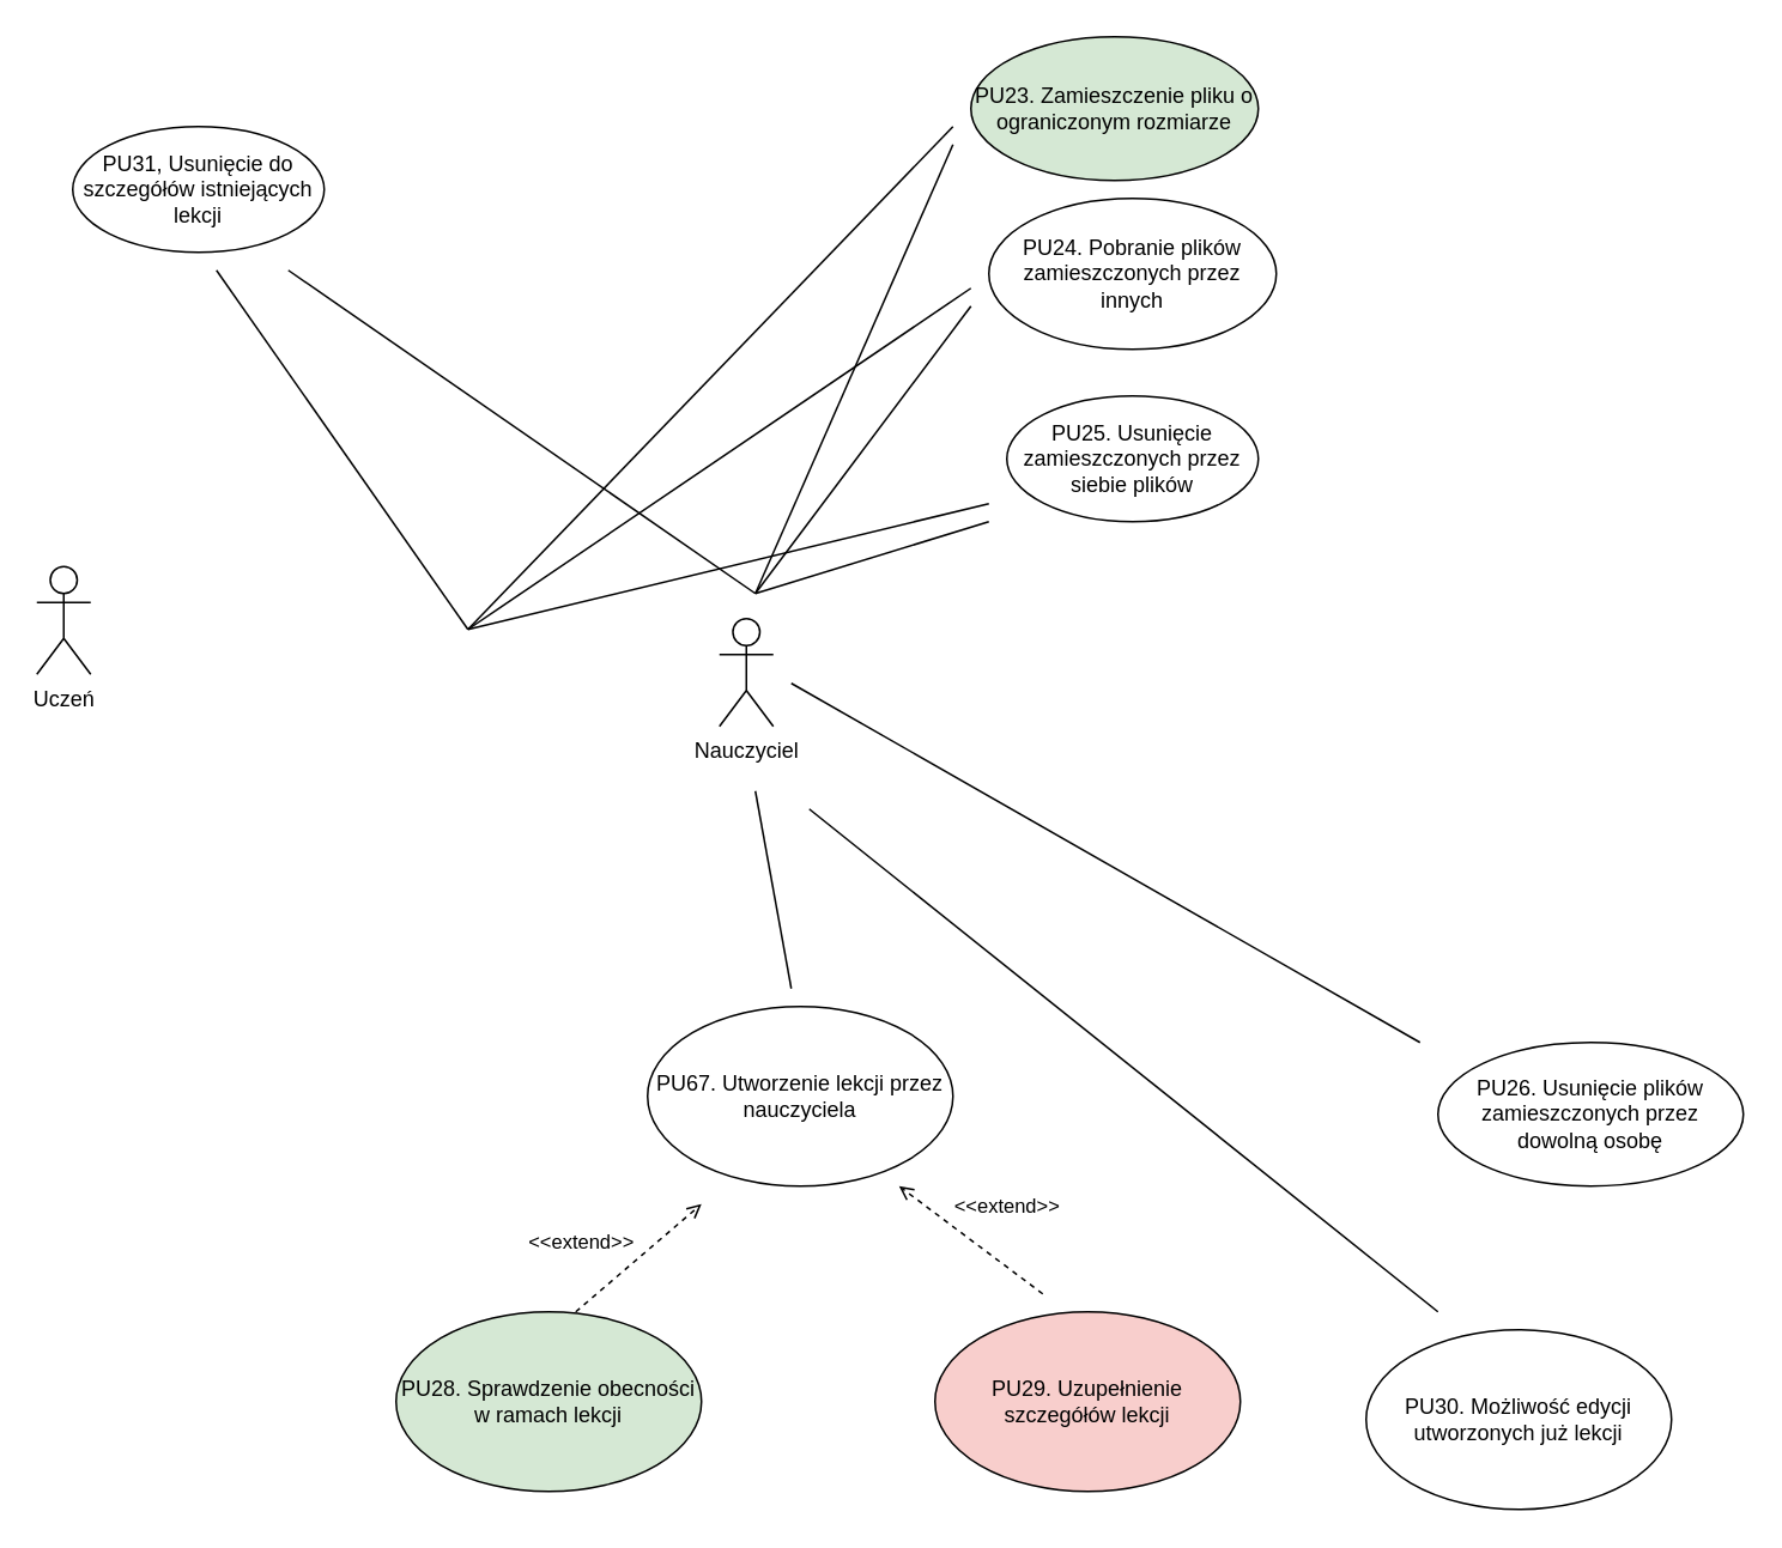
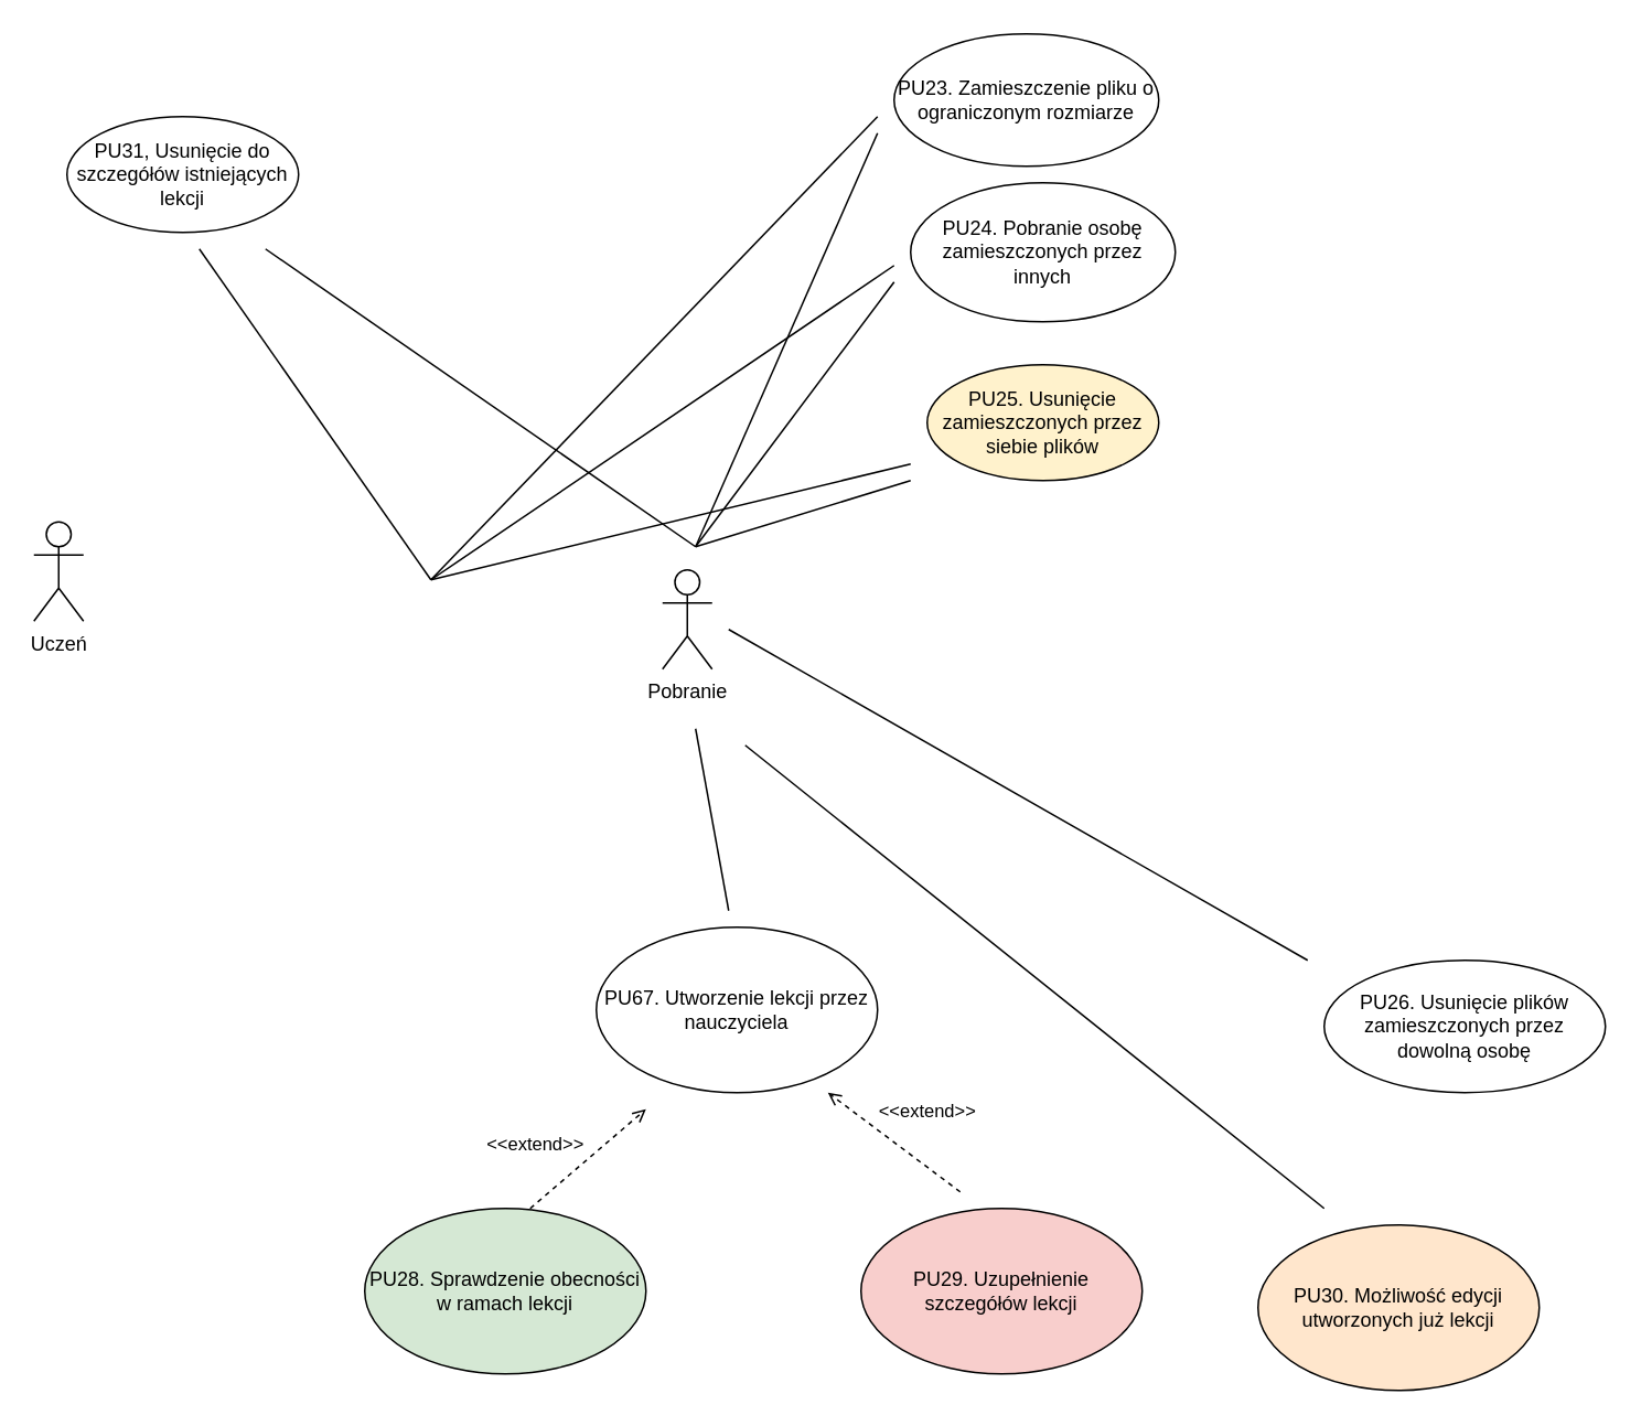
  <mxCell id="0" />
  <mxCell id="1" parent="0" />
- <mxCell id="2" value="Nauczyciel" style="shape=umlActor;html=1;verticalLabelPosition=bottom;verticalAlign=top;align=center;" parent="1" vertex="1"><mxGeometry x="400" y="344" width="30" height="60" as="geometry" /></mxCell>
+ <mxCell id="2" value="Pobranie" style="shape=umlActor;html=1;verticalLabelPosition=bottom;verticalAlign=top;align=center;" parent="1" vertex="1"><mxGeometry x="400" y="344" width="30" height="60" as="geometry" /></mxCell>
  <mxCell id="3" value="Uczeń" style="shape=umlActor;html=1;verticalLabelPosition=bottom;verticalAlign=top;align=center;" parent="1" vertex="1"><mxGeometry x="20" y="315" width="30" height="60" as="geometry" /></mxCell>
- <mxCell id="4" value="PU23. Zamieszczenie pliku o ograniczonym rozmiarze" style="ellipse;whiteSpace=wrap;html=1;fillColor=#d5e8d4;" parent="1" vertex="1"><mxGeometry x="540" y="20" width="160" height="80" as="geometry" /></mxCell>
- <mxCell id="5" value="PU25&lt;span style=&quot;background-color: initial;&quot;&gt;. Usunięcie zamieszczonych przez siebie plików&lt;/span&gt;" style="ellipse;whiteSpace=wrap;html=1;" parent="1" vertex="1"><mxGeometry x="560" y="220" width="140" height="70" as="geometry" /></mxCell>
+ <mxCell id="4" value="PU23. Zamieszczenie pliku o ograniczonym rozmiarze" style="ellipse;whiteSpace=wrap;html=1;" parent="1" vertex="1"><mxGeometry x="540" y="20" width="160" height="80" as="geometry" /></mxCell>
+ <mxCell id="5" value="PU25&lt;span style=&quot;background-color: initial;&quot;&gt;. Usunięcie zamieszczonych przez siebie plików&lt;/span&gt;" style="ellipse;whiteSpace=wrap;html=1;fillColor=#fff2cc;" parent="1" vertex="1"><mxGeometry x="560" y="220" width="140" height="70" as="geometry" /></mxCell>
  <mxCell id="6" value="" style="edgeStyle=none;html=1;endArrow=none;verticalAlign=bottom;rounded=0;" parent="1" edge="1"><mxGeometry width="160" relative="1" as="geometry"><mxPoint x="440" y="380" as="sourcePoint" /><mxPoint x="790" y="580" as="targetPoint" /></mxGeometry></mxCell>
  <mxCell id="7" value="PU26&lt;span style=&quot;background-color: initial;&quot;&gt;. Usunięcie plików zamieszczonych przez dowolną osobę&lt;/span&gt;" style="ellipse;whiteSpace=wrap;html=1;" parent="1" vertex="1"><mxGeometry x="800" y="580" width="170" height="80" as="geometry" /></mxCell>
  <mxCell id="8" value="" style="edgeStyle=none;html=1;endArrow=none;verticalAlign=bottom;rounded=0;" parent="1" edge="1"><mxGeometry width="160" relative="1" as="geometry"><mxPoint x="450" y="450" as="sourcePoint" /><mxPoint x="800" y="730" as="targetPoint" /></mxGeometry></mxCell>
- <mxCell id="9" value="PU30. Możliwość edycji utworzonych już lekcji" style="ellipse;whiteSpace=wrap;html=1;" parent="1" vertex="1"><mxGeometry x="760" y="740" width="170" height="100" as="geometry" /></mxCell>
+ <mxCell id="9" value="PU30. Możliwość edycji utworzonych już lekcji" style="ellipse;whiteSpace=wrap;html=1;fillColor=#ffe6cc;" parent="1" vertex="1"><mxGeometry x="760" y="740" width="170" height="100" as="geometry" /></mxCell>
  <mxCell id="10" value="PU67. Utworzenie lekcji przez nauczyciela" style="ellipse;whiteSpace=wrap;html=1;" parent="1" vertex="1"><mxGeometry x="360" y="560" width="170" height="100" as="geometry" /></mxCell>
  <mxCell id="11" value="" style="edgeStyle=none;html=1;endArrow=none;verticalAlign=bottom;rounded=0;" parent="1" edge="1"><mxGeometry width="160" relative="1" as="geometry"><mxPoint x="420" y="440" as="sourcePoint" /><mxPoint x="440" y="550" as="targetPoint" /></mxGeometry></mxCell>
  <mxCell id="12" value="PU31&lt;span style=&quot;background-color: initial;&quot;&gt;, Usunięcie do szczegółów istniejących lekcji&lt;/span&gt;" style="ellipse;whiteSpace=wrap;html=1;" parent="1" vertex="1"><mxGeometry x="40" y="70" width="140" height="70" as="geometry" /></mxCell>
- <mxCell id="13" value="PU24. Pobranie plików zamieszczonych przez innych" style="ellipse;whiteSpace=wrap;html=1;" parent="1" vertex="1"><mxGeometry x="550" y="110" width="160" height="84" as="geometry" /></mxCell>
+ <mxCell id="13" value="PU24. Pobranie osobę zamieszczonych przez innych" style="ellipse;whiteSpace=wrap;html=1;" parent="1" vertex="1"><mxGeometry x="550" y="110" width="160" height="84" as="geometry" /></mxCell>
  <mxCell id="14" value="PU28. Sprawdzenie obecności w ramach lekcji" style="ellipse;whiteSpace=wrap;html=1;fillColor=#d5e8d4;" parent="1" vertex="1"><mxGeometry x="220" y="730" width="170" height="100" as="geometry" /></mxCell>
  <mxCell id="15" value="PU29. Uzupełnienie szczegółów lekcji" style="ellipse;whiteSpace=wrap;html=1;fillColor=#f8cecc;" parent="1" vertex="1"><mxGeometry x="520" y="730" width="170" height="100" as="geometry" /></mxCell>
  <mxCell id="16" value="&amp;lt;&amp;lt;extend&amp;gt;&amp;gt;" style="html=1;verticalAlign=bottom;labelBackgroundColor=none;endArrow=open;endFill=0;dashed=1;rounded=0;" parent="1" edge="1"><mxGeometry x="-0.2" y="-20" width="160" relative="1" as="geometry"><mxPoint x="580" y="720" as="sourcePoint" /><mxPoint x="500" y="660" as="targetPoint" /><mxPoint as="offset" /></mxGeometry></mxCell>
  <mxCell id="17" value="&amp;lt;&amp;lt;extend&amp;gt;&amp;gt;" style="html=1;verticalAlign=bottom;labelBackgroundColor=none;endArrow=open;endFill=0;dashed=1;rounded=0;" parent="1" edge="1"><mxGeometry x="-0.526" y="21" width="160" relative="1" as="geometry"><mxPoint x="320" y="730" as="sourcePoint" /><mxPoint x="390" y="670" as="targetPoint" /><mxPoint as="offset" /></mxGeometry></mxCell>
  <mxCell id="18" value="" style="edgeStyle=none;html=1;endArrow=none;verticalAlign=bottom;rounded=0;" parent="1" edge="1"><mxGeometry width="160" relative="1" as="geometry"><mxPoint x="260" y="350" as="sourcePoint" /><mxPoint x="550" y="280" as="targetPoint" /></mxGeometry></mxCell>
  <mxCell id="19" value="" style="edgeStyle=none;html=1;endArrow=none;verticalAlign=bottom;rounded=0;" parent="1" edge="1"><mxGeometry width="160" relative="1" as="geometry"><mxPoint x="420" y="330" as="sourcePoint" /><mxPoint x="550" y="290" as="targetPoint" /></mxGeometry></mxCell>
  <mxCell id="20" value="" style="edgeStyle=none;html=1;endArrow=none;verticalAlign=bottom;rounded=0;" parent="1" edge="1"><mxGeometry width="160" relative="1" as="geometry"><mxPoint x="420" y="330" as="sourcePoint" /><mxPoint x="540" y="170" as="targetPoint" /></mxGeometry></mxCell>
  <mxCell id="21" value="" style="edgeStyle=none;html=1;endArrow=none;verticalAlign=bottom;rounded=0;" parent="1" edge="1"><mxGeometry width="160" relative="1" as="geometry"><mxPoint x="260" y="350" as="sourcePoint" /><mxPoint x="540" y="160" as="targetPoint" /></mxGeometry></mxCell>
  <mxCell id="22" value="" style="edgeStyle=none;html=1;endArrow=none;verticalAlign=bottom;rounded=0;" parent="1" edge="1"><mxGeometry width="160" relative="1" as="geometry"><mxPoint x="260" y="350" as="sourcePoint" /><mxPoint x="530" y="70" as="targetPoint" /></mxGeometry></mxCell>
  <mxCell id="23" value="" style="edgeStyle=none;html=1;endArrow=none;verticalAlign=bottom;rounded=0;" parent="1" edge="1"><mxGeometry width="160" relative="1" as="geometry"><mxPoint x="420" y="330" as="sourcePoint" /><mxPoint x="530" y="80" as="targetPoint" /></mxGeometry></mxCell>
  <mxCell id="24" value="" style="edgeStyle=none;html=1;endArrow=none;verticalAlign=bottom;rounded=0;" parent="1" edge="1"><mxGeometry width="160" relative="1" as="geometry"><mxPoint x="260" y="350" as="sourcePoint" /><mxPoint x="120" y="150" as="targetPoint" /></mxGeometry></mxCell>
  <mxCell id="25" value="" style="edgeStyle=none;html=1;endArrow=none;verticalAlign=bottom;rounded=0;" parent="1" edge="1"><mxGeometry width="160" relative="1" as="geometry"><mxPoint x="420" y="330" as="sourcePoint" /><mxPoint x="160" y="150" as="targetPoint" /></mxGeometry></mxCell>
